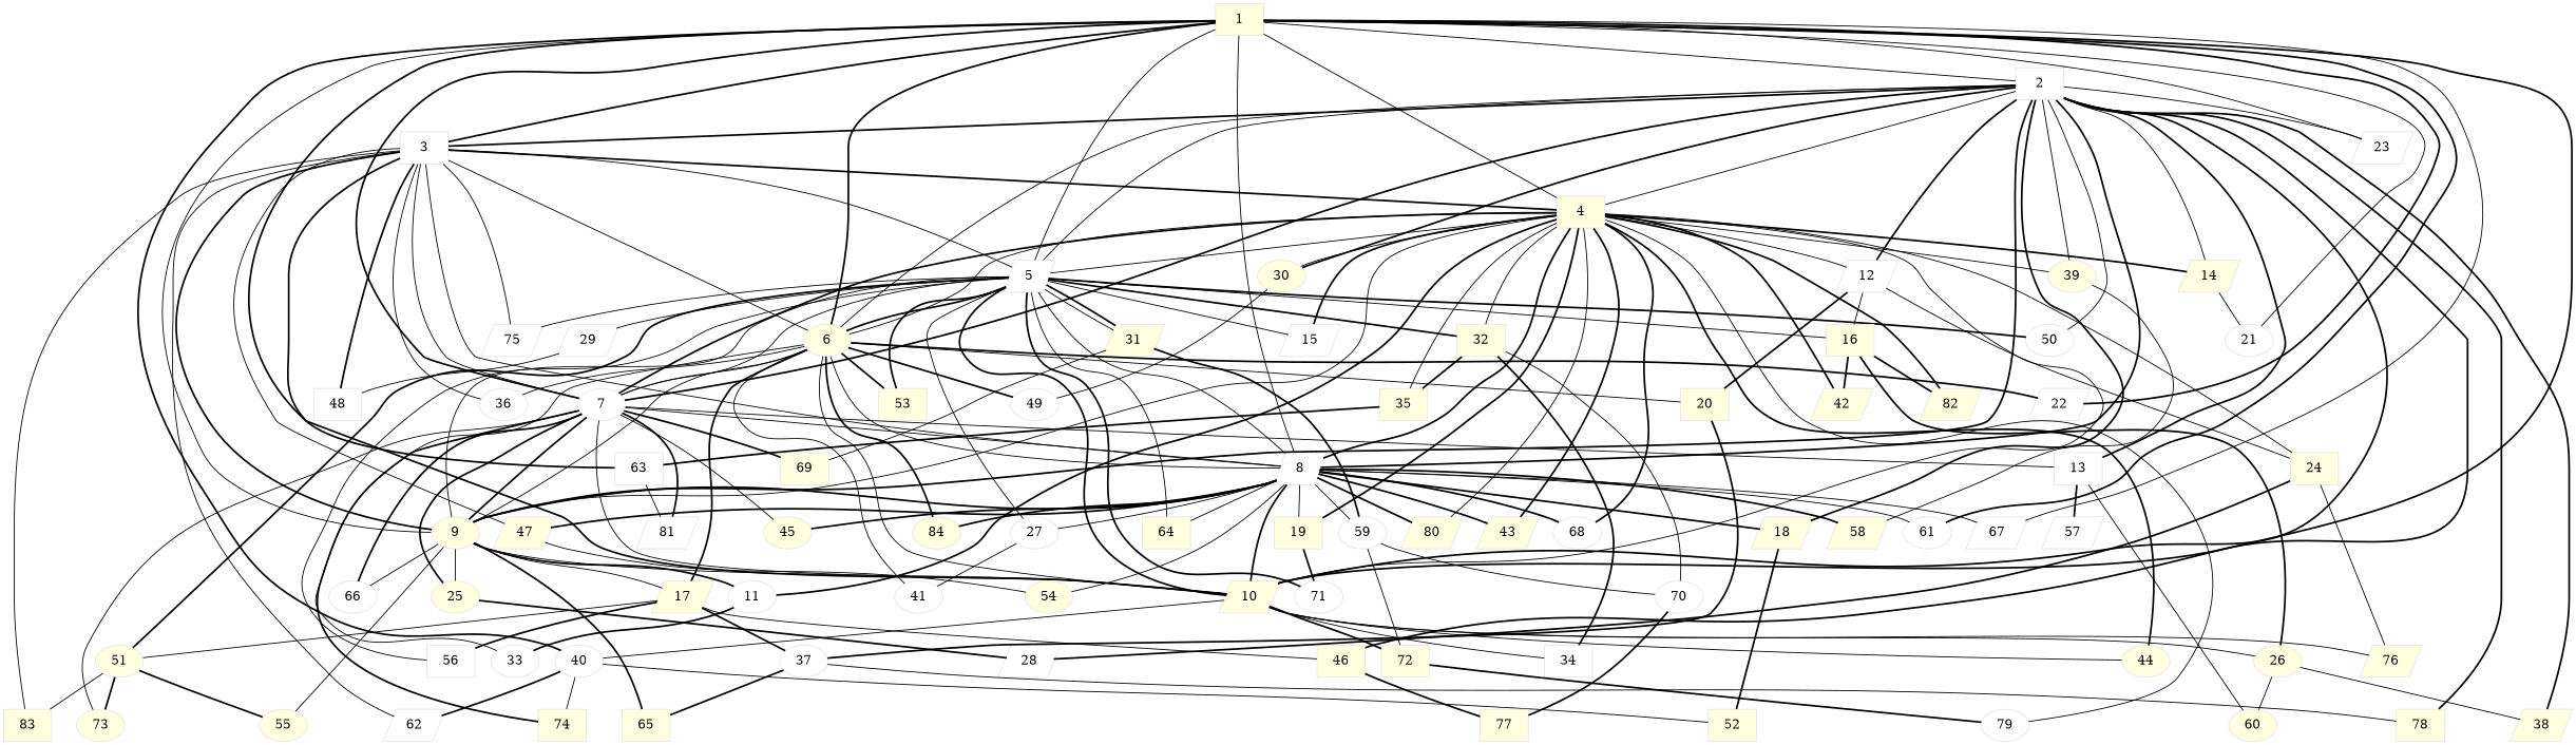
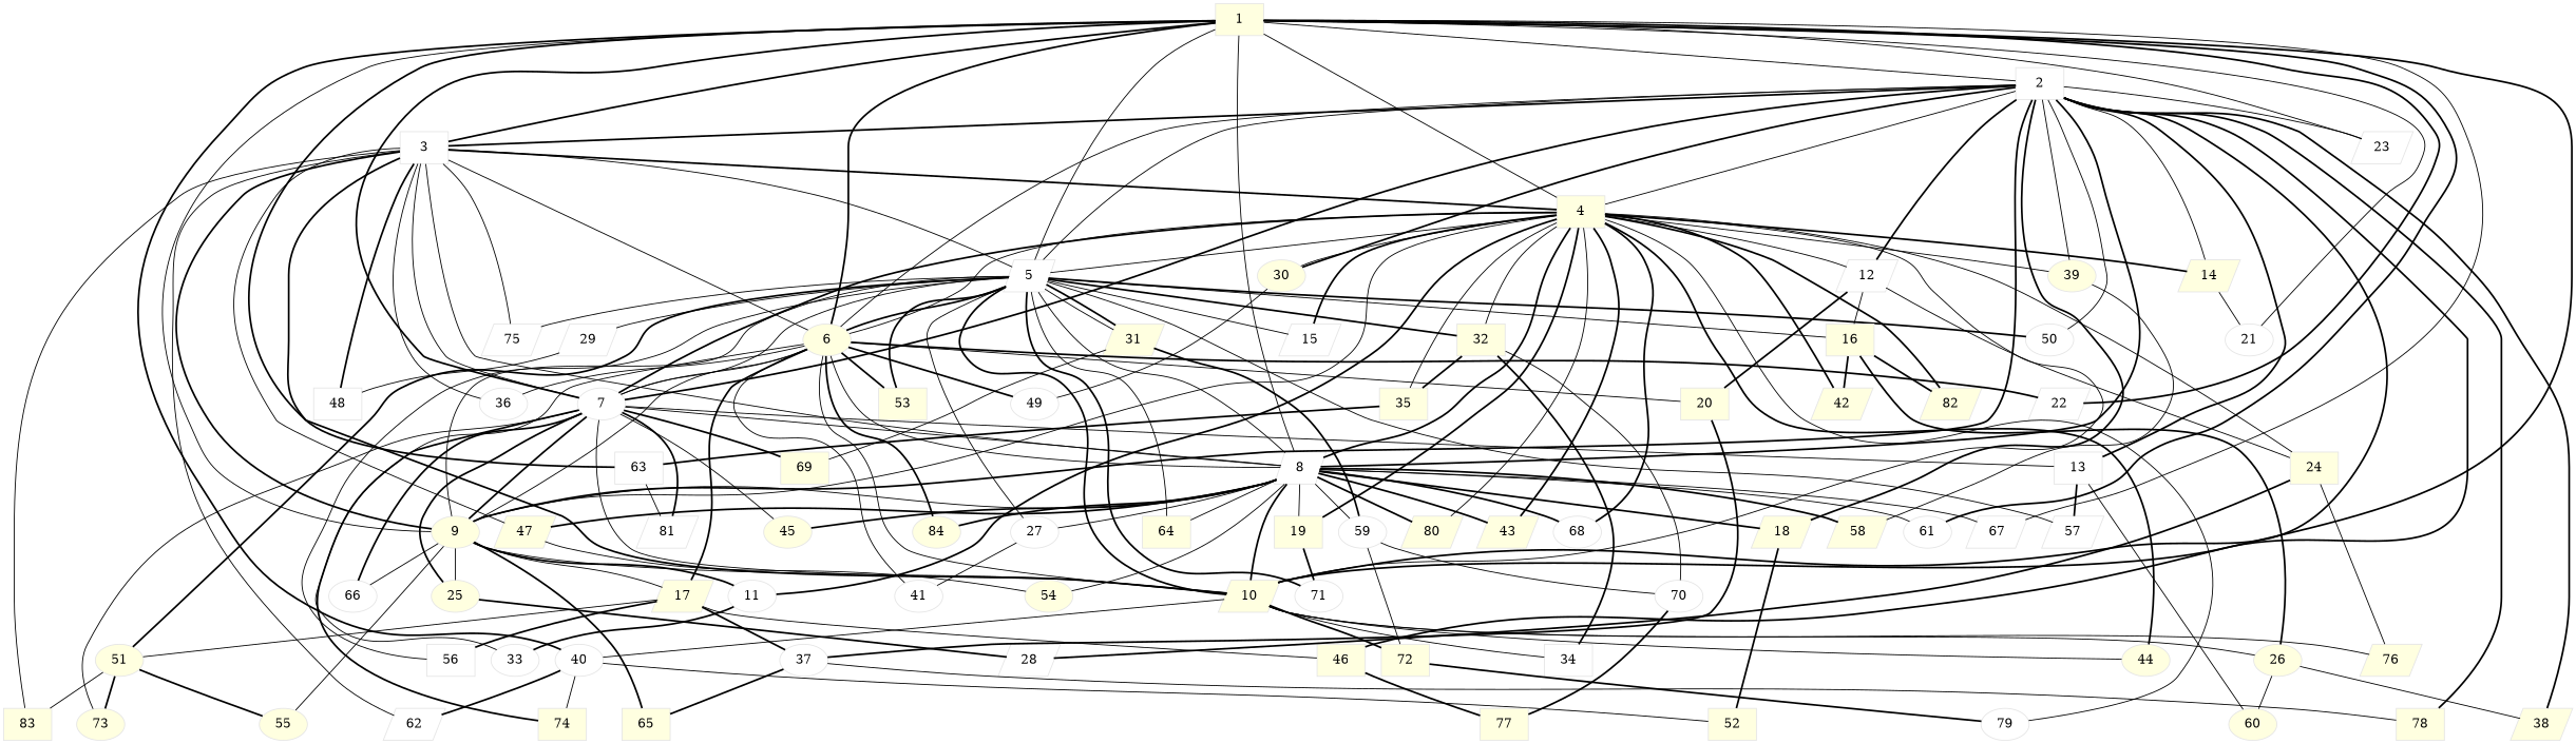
  graph {
    node [color=gray90 fillcolor=lightyellow shape=ellipse style=filled]
    edge [style=solid]
    1 [shape=box]
    2 [fillcolor=white shape=box]
    3 [fillcolor=white shape=box]
    4 [shape=box]
    5 [fillcolor=white shape=parallelogram]
    6
    7 [fillcolor=white]
    8 [fillcolor=white shape=parallelogram]
    9
    10 [shape=parallelogram]
    21 [fillcolor=white]
    22 [fillcolor=white shape=parallelogram]
    23 [fillcolor=white shape=parallelogram]
    40 [fillcolor=white]
    61 [fillcolor=white]
    63 [fillcolor=white shape=box]
    67 [fillcolor=white shape=parallelogram]
    12 [fillcolor=white shape=parallelogram]
    13 [fillcolor=white shape=box]
    14 [shape=parallelogram]
    18 [shape=parallelogram]
    30
    38 [shape=parallelogram]
    39
    46 [shape=box]
    50 [fillcolor=white]
    78 [shape=box]
    36 [fillcolor=white]
    47 [shape=parallelogram]
    48 [fillcolor=white shape=box]
    62 [fillcolor=white shape=parallelogram]
    75 [fillcolor=white shape=parallelogram]
    83 [shape=box]
    11 [fillcolor=white]
    15 [fillcolor=white shape=parallelogram]
    19 [shape=box]
    24 [shape=box]
    32 [shape=box]
    35 [shape=box]
    42 [shape=parallelogram]
    43 [shape=parallelogram]
    44
    68 [fillcolor=white]
    79 [fillcolor=white]
    80 [shape=parallelogram]
    82 [shape=parallelogram]
    29 [fillcolor=white shape=parallelogram]
    16 [shape=box]
    27 [fillcolor=white]
    31 [shape=parallelogram]
    51
    53 [shape=box]
    56 [fillcolor=white shape=box]
    57 [fillcolor=white shape=parallelogram]
    64 [shape=box]
    71 [fillcolor=white]
    17 [shape=parallelogram]
    20 [shape=box]
    33 [fillcolor=white]
    41 [fillcolor=white]
    49 [fillcolor=white]
    84
    25
    45
    66 [fillcolor=white]
    69 [shape=box]
    73
    74 [shape=box]
    81 [fillcolor=white shape=parallelogram]
    54
    58 [shape=parallelogram]
    59 [fillcolor=white]
    55
    65 [shape=box]
    26
    34 [fillcolor=white shape=box]
    72 [shape=box]
    76 [shape=parallelogram]
    52 [shape=box]
    60
    77 [shape=box]
    28 [fillcolor=white shape=parallelogram]
    70 [fillcolor=white]
    37 [fillcolor=white]
    1 -- 2
    1 -- 3 [style=bold]
    1 -- 4
    1 -- 5
    1 -- 6 [style=bold]
    1 -- 7 [style=bold]
    1 -- 8
    1 -- 9
    1 -- 10 [style=bold]
    1 -- 21
    1 -- 22 [style=bold]
    1 -- 23
    1 -- 40 [style=bold]
    1 -- 61 [style=bold]
    1 -- 63 [style=bold]
    1 -- 67
    2 -- 3 [style=bold]
    2 -- 4
    2 -- 5
    2 -- 6
    2 -- 7 [style=bold]
    2 -- 8 [style=bold]
    2 -- 9 [style=bold]
    2 -- 10 [style=bold]
    2 -- 23
    2 -- 12 [style=bold]
    2 -- 13 [style=bold]
    2 -- 14
    2 -- 18 [style=bold]
    2 -- 30 [style=bold]
    2 -- 38 [style=bold]
    2 -- 39
    2 -- 46 [style=bold]
    2 -- 50
    2 -- 78 [style=bold]
    3 -- 4 [style=bold]
    3 -- 5
    3 -- 6
    3 -- 7
    3 -- 8
    3 -- 9 [style=bold]
    3 -- 10 [style=bold]
    3 -- 36
    3 -- 47
    3 -- 48 [style=bold]
    3 -- 62
    3 -- 75
    3 -- 83
    4 -- 5
    4 -- 6
    4 -- 7 [style=bold]
    4 -- 8 [style=bold]
    4 -- 9
    4 -- 10
    4 -- 12
    4 -- 14 [style=bold]
    4 -- 30
    4 -- 39
    4 -- 11 [style=bold]
    4 -- 15 [style=bold]
    4 -- 19 [style=bold]
    4 -- 24
    4 -- 32
    4 -- 35
    4 -- 42 [style=bold]
    4 -- 43 [style=bold]
    4 -- 44 [style=bold]
    4 -- 68 [style=bold]
    4 -- 79
    4 -- 80
    4 -- 82 [style=bold]
    5 -- 6 [style=bold]
    5 -- 7
    5 -- 8
    5 -- 9
    5 -- 10 [style=bold]
    5 -- 50 [style=bold]
    5 -- 75
    5 -- 15
    5 -- 32 [style=bold]
    5 -- 29
    5 -- 16
    5 -- 27
    5 -- 31
    5 -- 31 [style=bold]
    5 -- 51 [style=bold]
    5 -- 53 [style=bold]
    5 -- 56
+   5 -- 57
    5 -- 64
    5 -- 71 [style=bold]
    6 -- 7
    6 -- 8
    6 -- 9
    6 -- 10
    6 -- 22 [style=bold]
    6 -- 36
    6 -- 53 [style=bold]
    6 -- 17 [style=bold]
    6 -- 20
    6 -- 33
    6 -- 41
    6 -- 49 [style=bold]
    6 -- 84 [style=bold]
    7 -- 8
    7 -- 9 [style=bold]
    7 -- 10
    7 -- 13
    7 -- 25 [style=bold]
    7 -- 45
    7 -- 66 [style=bold]
    7 -- 69 [style=bold]
    7 -- 73
    7 -- 74 [style=bold]
    7 -- 81 [style=bold]
-   8 -- 9 [style=bold]
+   8 -- 9
    8 -- 10 [style=bold]
    8 -- 61
    8 -- 67
    8 -- 18 [style=bold]
    8 -- 47 [style=bold]
    8 -- 19
    8 -- 43 [style=bold]
    8 -- 68 [style=bold]
    8 -- 80 [style=bold]
    8 -- 27
    8 -- 64
    8 -- 84 [style=bold]
    8 -- 45 [style=bold]
    8 -- 54
    8 -- 58 [style=bold]
    8 -- 59
    9 -- 10
    9 -- 11 [style=bold]
    9 -- 17
    9 -- 25
    9 -- 66
    9 -- 55
    9 -- 65 [style=bold]
    10 -- 40
    10 -- 44
    10 -- 26
    10 -- 34
    10 -- 72 [style=bold]
    10 -- 76
    40 -- 62 [style=bold]
    40 -- 74
    40 -- 52
    63 -- 81
    12 -- 24
    12 -- 16
    12 -- 20 [style=bold]
    13 -- 57 [style=bold]
    13 -- 60
    14 -- 21
    18 -- 52 [style=bold]
    30 -- 49
    39 -- 58
    46 -- 77 [style=bold]
    47 -- 54
    11 -- 33 [style=bold]
    19 -- 71 [style=bold]
    24 -- 76
    24 -- 28 [style=bold]
    32 -- 35 [style=bold]
    32 -- 34 [style=bold]
    32 -- 70
    35 -- 63 [style=bold]
    29 -- 48
    16 -- 42 [style=bold]
    16 -- 82 [style=bold]
    16 -- 26 [style=bold]
    27 -- 41
    31 -- 69
    31 -- 59 [style=bold]
    51 -- 83
    51 -- 73 [style=bold]
    51 -- 55 [style=bold]
    17 -- 46
    17 -- 51
    17 -- 56 [style=bold]
    17 -- 37 [style=bold]
    20 -- 37 [style=bold]
    25 -- 28 [style=bold]
    59 -- 72
    59 -- 70
    26 -- 38
    26 -- 60
    72 -- 79 [style=bold]
    70 -- 77 [style=bold]
    37 -- 78
    37 -- 65 [style=bold]
  }
